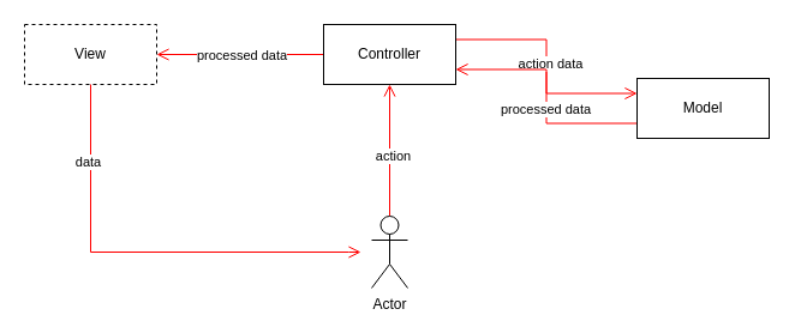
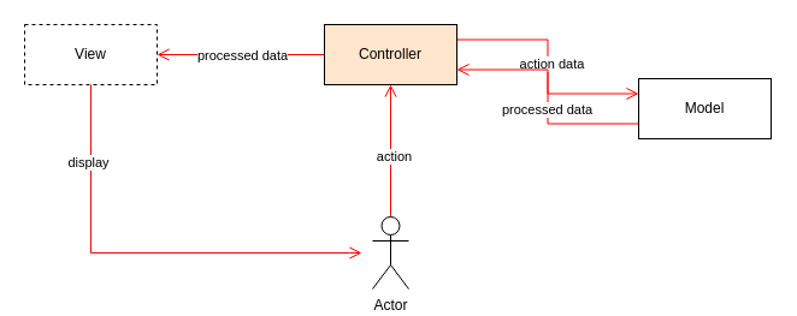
  <mxCell id="0" />
  <mxCell id="1" parent="0" />
  <mxCell id="2" style="edgeStyle=orthogonalEdgeStyle;shape=connector;rounded=0;orthogonalLoop=1;jettySize=auto;html=1;entryX=0.5;entryY=1;entryDx=0;entryDy=0;labelBackgroundColor=default;strokeColor=#ff0000;align=center;verticalAlign=bottom;fontFamily=Helvetica;fontSize=11;fontColor=default;endArrow=open;endSize=8;" parent="1" source="4" target="8" edge="1"><mxGeometry relative="1" as="geometry" /></mxCell>
  <mxCell id="3" value="action" style="edgeLabel;html=1;align=center;verticalAlign=middle;resizable=0;points=[];fontSize=11;fontFamily=Helvetica;fontColor=default;" parent="2" vertex="1" connectable="0"><mxGeometry x="-0.069" y="-2" relative="1" as="geometry"><mxPoint as="offset" /></mxGeometry></mxCell>
  <mxCell id="4" value="Actor" style="shape=umlActor;verticalLabelPosition=bottom;verticalAlign=top;html=1;" parent="1" vertex="1"><mxGeometry x="309" y="180" width="30" height="60" as="geometry" /></mxCell>
  <mxCell id="5" style="edgeStyle=orthogonalEdgeStyle;shape=connector;rounded=0;orthogonalLoop=1;jettySize=auto;html=1;exitX=1;exitY=0.25;exitDx=0;exitDy=0;entryX=0;entryY=0.25;entryDx=0;entryDy=0;labelBackgroundColor=default;strokeColor=#ff0000;align=center;verticalAlign=bottom;fontFamily=Helvetica;fontSize=11;fontColor=default;endArrow=open;endSize=8;" parent="1" source="8" target="12" edge="1"><mxGeometry relative="1" as="geometry" /></mxCell>
  <mxCell id="6" value="action data" style="edgeLabel;html=1;align=center;verticalAlign=middle;resizable=0;points=[];fontSize=11;fontFamily=Helvetica;fontColor=default;" parent="5" vertex="1" connectable="0"><mxGeometry x="-0.03" y="3" relative="1" as="geometry"><mxPoint as="offset" /></mxGeometry></mxCell>
  <mxCell id="7" style="edgeStyle=orthogonalEdgeStyle;shape=connector;rounded=0;orthogonalLoop=1;jettySize=auto;html=1;entryX=1;entryY=0.5;entryDx=0;entryDy=0;labelBackgroundColor=default;strokeColor=#ff0000;align=center;verticalAlign=bottom;fontFamily=Helvetica;fontSize=11;fontColor=default;endArrow=open;endSize=8;" parent="1" source="8" target="9" edge="1"><mxGeometry relative="1" as="geometry" /></mxCell>
- <mxCell id="8" value="Controller" style="html=1;whiteSpace=wrap;" parent="1" vertex="1"><mxGeometry x="269" y="20" width="110" height="50" as="geometry" /></mxCell>
+ <mxCell id="8" value="Controller" style="html=1;whiteSpace=wrap;fillColor=#ffe6cc;" parent="1" vertex="1"><mxGeometry x="269" y="20" width="110" height="50" as="geometry" /></mxCell>
  <mxCell id="9" value="View" style="html=1;whiteSpace=wrap;dashed=1;" parent="1" vertex="1"><mxGeometry x="20" y="20" width="110" height="50" as="geometry" /></mxCell>
  <mxCell id="10" style="edgeStyle=orthogonalEdgeStyle;shape=connector;rounded=0;orthogonalLoop=1;jettySize=auto;html=1;exitX=0;exitY=0.75;exitDx=0;exitDy=0;entryX=1;entryY=0.75;entryDx=0;entryDy=0;labelBackgroundColor=default;strokeColor=#ff0000;align=center;verticalAlign=bottom;fontFamily=Helvetica;fontSize=11;fontColor=default;endArrow=open;endSize=8;" parent="1" source="12" target="8" edge="1"><mxGeometry relative="1" as="geometry" /></mxCell>
  <mxCell id="11" value="processed data" style="edgeLabel;html=1;align=center;verticalAlign=middle;resizable=0;points=[];fontSize=11;fontFamily=Helvetica;fontColor=default;" parent="10" vertex="1" connectable="0"><mxGeometry x="-0.098" y="1" relative="1" as="geometry"><mxPoint as="offset" /></mxGeometry></mxCell>
  <mxCell id="12" value="Model" style="html=1;whiteSpace=wrap;" parent="1" vertex="1"><mxGeometry x="530" y="65" width="110" height="50" as="geometry" /></mxCell>
  <mxCell id="13" style="edgeStyle=orthogonalEdgeStyle;shape=connector;rounded=0;orthogonalLoop=1;jettySize=auto;html=1;labelBackgroundColor=default;strokeColor=#ff0000;align=center;verticalAlign=bottom;fontFamily=Helvetica;fontSize=11;fontColor=default;endArrow=open;endSize=8;" parent="1" source="9" edge="1"><mxGeometry relative="1" as="geometry"><mxPoint x="300" y="210" as="targetPoint" /><Array as="points"><mxPoint x="75" y="210" /><mxPoint x="290" y="210" /></Array></mxGeometry></mxCell>
  <mxCell id="14" value="processed data" style="edgeLabel;html=1;align=center;verticalAlign=middle;resizable=0;points=[];fontSize=11;fontFamily=Helvetica;fontColor=default;" parent="1" vertex="1" connectable="0"><mxGeometry x="200" y="45" as="geometry" /></mxCell>
- <mxCell id="15" value="data" style="edgeLabel;html=1;align=center;verticalAlign=middle;resizable=0;points=[];fontSize=11;fontFamily=Helvetica;fontColor=default;" parent="1" vertex="1" connectable="0"><mxGeometry x="80" y="130" as="geometry"><mxPoint x="-8" y="4" as="offset" /></mxGeometry></mxCell>
+ <mxCell id="15" value="display" style="edgeLabel;html=1;align=center;verticalAlign=middle;resizable=0;points=[];fontSize=11;fontFamily=Helvetica;fontColor=default;" parent="1" vertex="1" connectable="0"><mxGeometry x="80" y="130" as="geometry"><mxPoint x="-8" y="4" as="offset" /></mxGeometry></mxCell>
